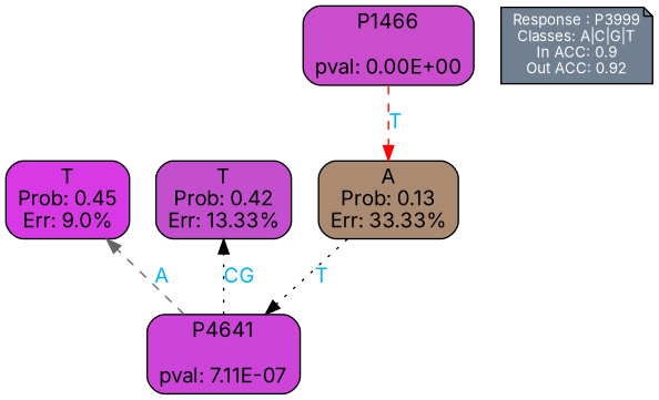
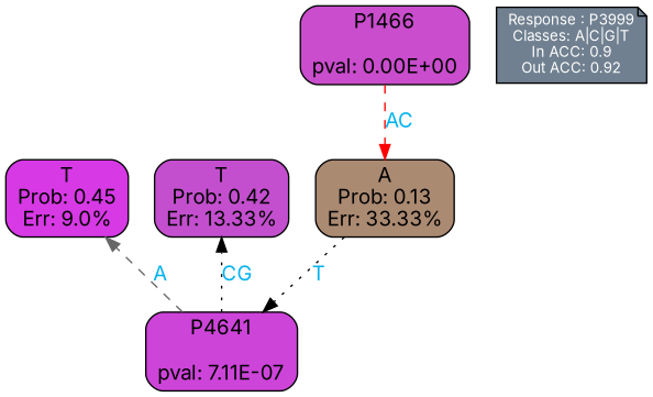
  digraph {
    fontname=Inter
    ranksep=equally
    splines=polylines
    node [color=black fontname=Inter shape=box style="filled, rounded"]
    edge [color=black fontcolor=deepskyblue2 fontname=Inter style=dotted]
    n1 [fillcolor="#ab8a72" label="A\nProb: 0.13\nErr: 33.33%"]
    n2 [fillcolor="#d739e5" label="T\nProb: 0.45\nErr: 9.0%"]
    n3 [fillcolor="#c34fce" label="T\nProb: 0.42\nErr: 13.33%"]
    n4 [align=left fillcolor=slategray fontcolor=white fontsize=10 label="Response : P3999\nClasses: A|C|G|T\nIn ACC: 0.9\nOut ACC: 0.92\n" shape=note style=filled]
    n5 [fillcolor="#c94dcc" label="P1466\n\npval: 0.00E+00"]
    n6 [fillcolor="#cd44d9" label="P4641\n\npval: 7.11E-07"]
    subgraph sub_1 {
      rank=same
      n1
      n2
      n3
    }
    subgraph sub_2 {
      rank=same
      n4
      n5
    }
    n1 -> n6 [label=T]
-   n5 -> n1 [color=red label=T style=dashed]
+   n5 -> n1 [color=red label=AC style=dashed]
    n6 -> n2 [color=gray40 label=A style=dashed]
    n6 -> n3 [label=CG]
  }
